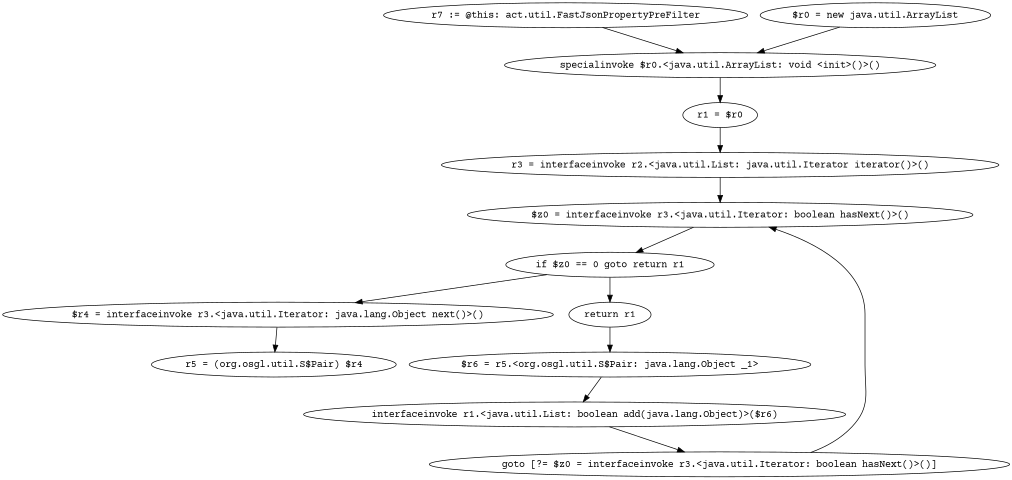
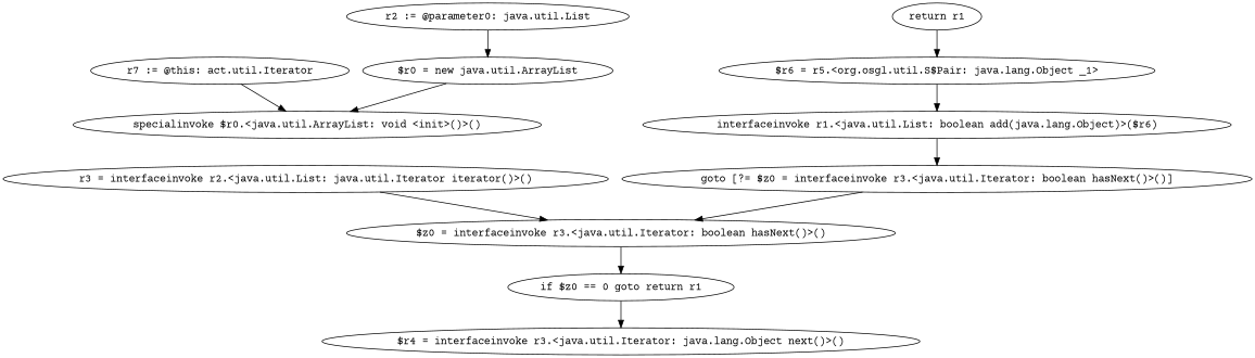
  digraph {
    fontname="Courier Prime"
    node [fontname="Courier Prime"]
    edge [fontname="Courier Prime"]
-   "r7 := @this: act.util.FastJsonPropertyPreFilter"
+   "r7 := @this: act.util.FastJsonPropertyPreFilter" [label="r7 := @this: act.util.Iterator"]
    "specialinvoke $r0.<java.util.ArrayList: void <init>()>()"
+   "r2 := @parameter0: java.util.List"
    "$r0 = new java.util.ArrayList"
-   "r1 = $r0"
    "r3 = interfaceinvoke r2.<java.util.List: java.util.Iterator iterator()>()"
    "$z0 = interfaceinvoke r3.<java.util.Iterator: boolean hasNext()>()"
    "if $z0 == 0 goto return r1"
    "$r4 = interfaceinvoke r3.<java.util.Iterator: java.lang.Object next()>()"
    "return r1"
-   "r5 = (org.osgl.util.S$Pair) $r4"
    "$r6 = r5.<org.osgl.util.S$Pair: java.lang.Object _1>"
    "interfaceinvoke r1.<java.util.List: boolean add(java.lang.Object)>($r6)"
    "goto [?= $z0 = interfaceinvoke r3.<java.util.Iterator: boolean hasNext()>()]"
    "r7 := @this: act.util.FastJsonPropertyPreFilter" -> "specialinvoke $r0.<java.util.ArrayList: void <init>()>()"
-   "specialinvoke $r0.<java.util.ArrayList: void <init>()>()" -> "r1 = $r0"
+   "r2 := @parameter0: java.util.List" -> "$r0 = new java.util.ArrayList"
    "$r0 = new java.util.ArrayList" -> "specialinvoke $r0.<java.util.ArrayList: void <init>()>()"
-   "r1 = $r0" -> "r3 = interfaceinvoke r2.<java.util.List: java.util.Iterator iterator()>()"
    "r3 = interfaceinvoke r2.<java.util.List: java.util.Iterator iterator()>()" -> "$z0 = interfaceinvoke r3.<java.util.Iterator: boolean hasNext()>()"
    "$z0 = interfaceinvoke r3.<java.util.Iterator: boolean hasNext()>()" -> "if $z0 == 0 goto return r1"
    "if $z0 == 0 goto return r1" -> "$r4 = interfaceinvoke r3.<java.util.Iterator: java.lang.Object next()>()"
-   "if $z0 == 0 goto return r1" -> "return r1"
-   "$r4 = interfaceinvoke r3.<java.util.Iterator: java.lang.Object next()>()" -> "r5 = (org.osgl.util.S$Pair) $r4"
    "return r1" -> "$r6 = r5.<org.osgl.util.S$Pair: java.lang.Object _1>"
    "$r6 = r5.<org.osgl.util.S$Pair: java.lang.Object _1>" -> "interfaceinvoke r1.<java.util.List: boolean add(java.lang.Object)>($r6)"
    "interfaceinvoke r1.<java.util.List: boolean add(java.lang.Object)>($r6)" -> "goto [?= $z0 = interfaceinvoke r3.<java.util.Iterator: boolean hasNext()>()]"
    "goto [?= $z0 = interfaceinvoke r3.<java.util.Iterator: boolean hasNext()>()]" -> "$z0 = interfaceinvoke r3.<java.util.Iterator: boolean hasNext()>()"
  }
